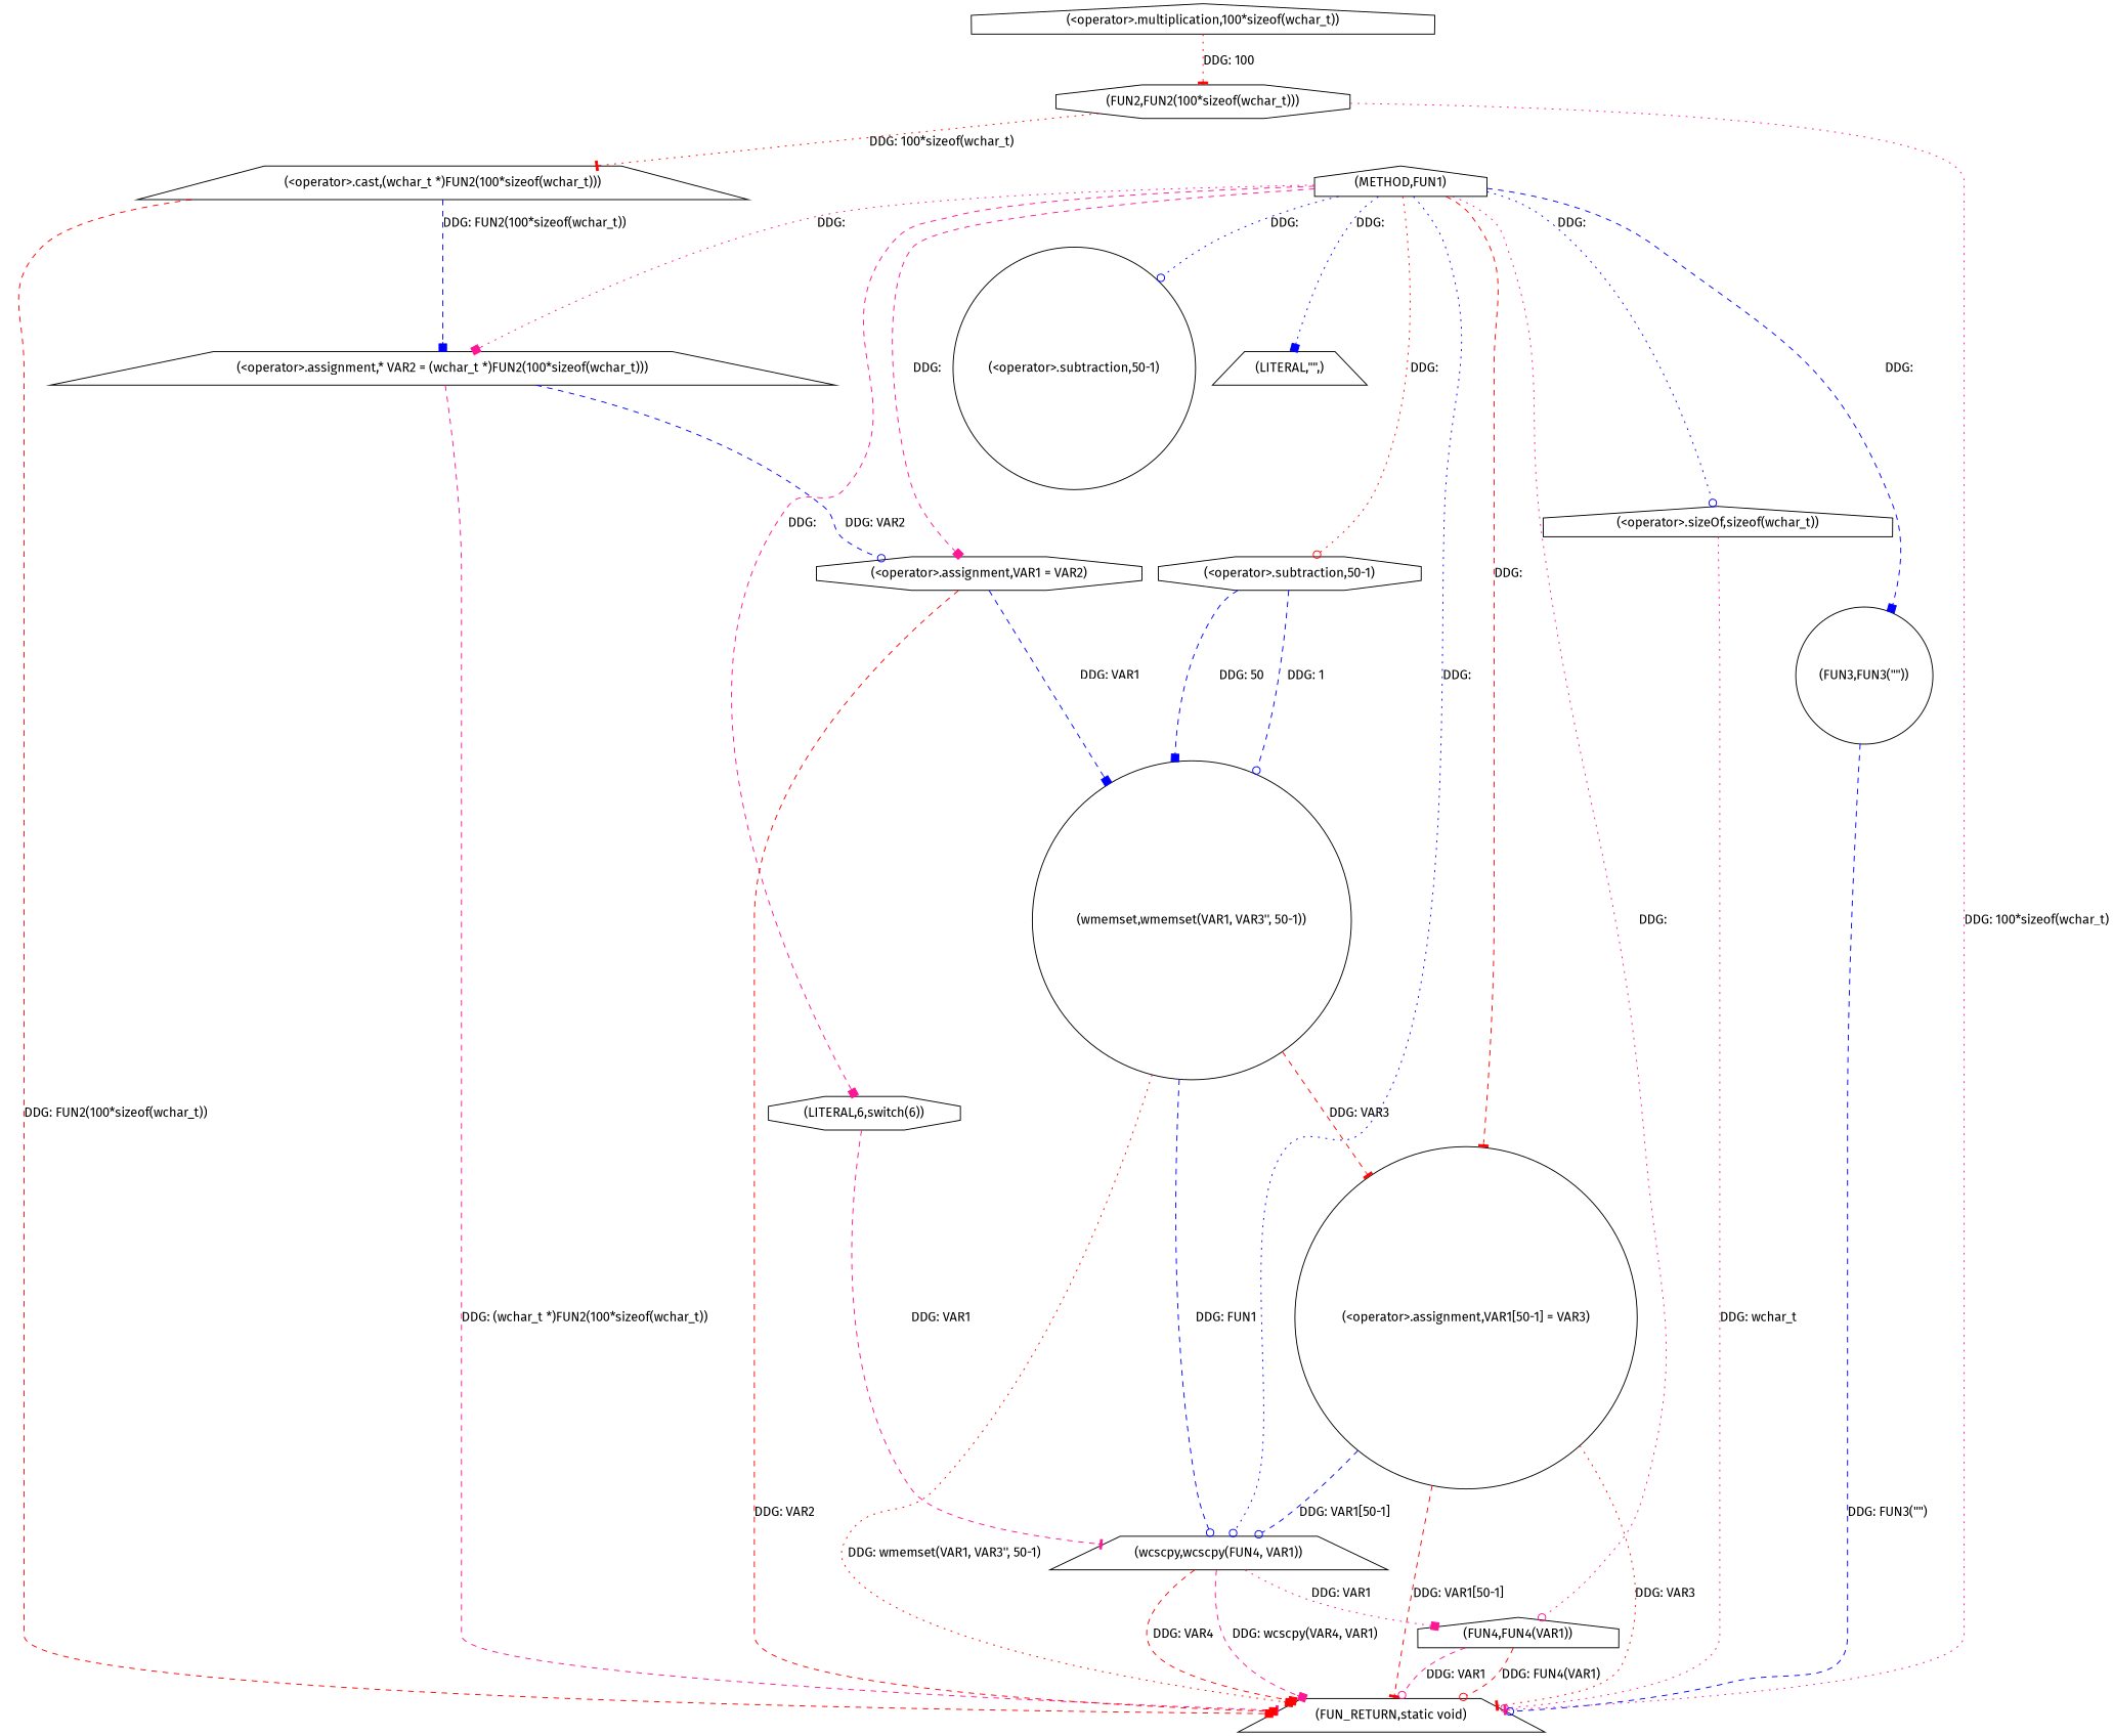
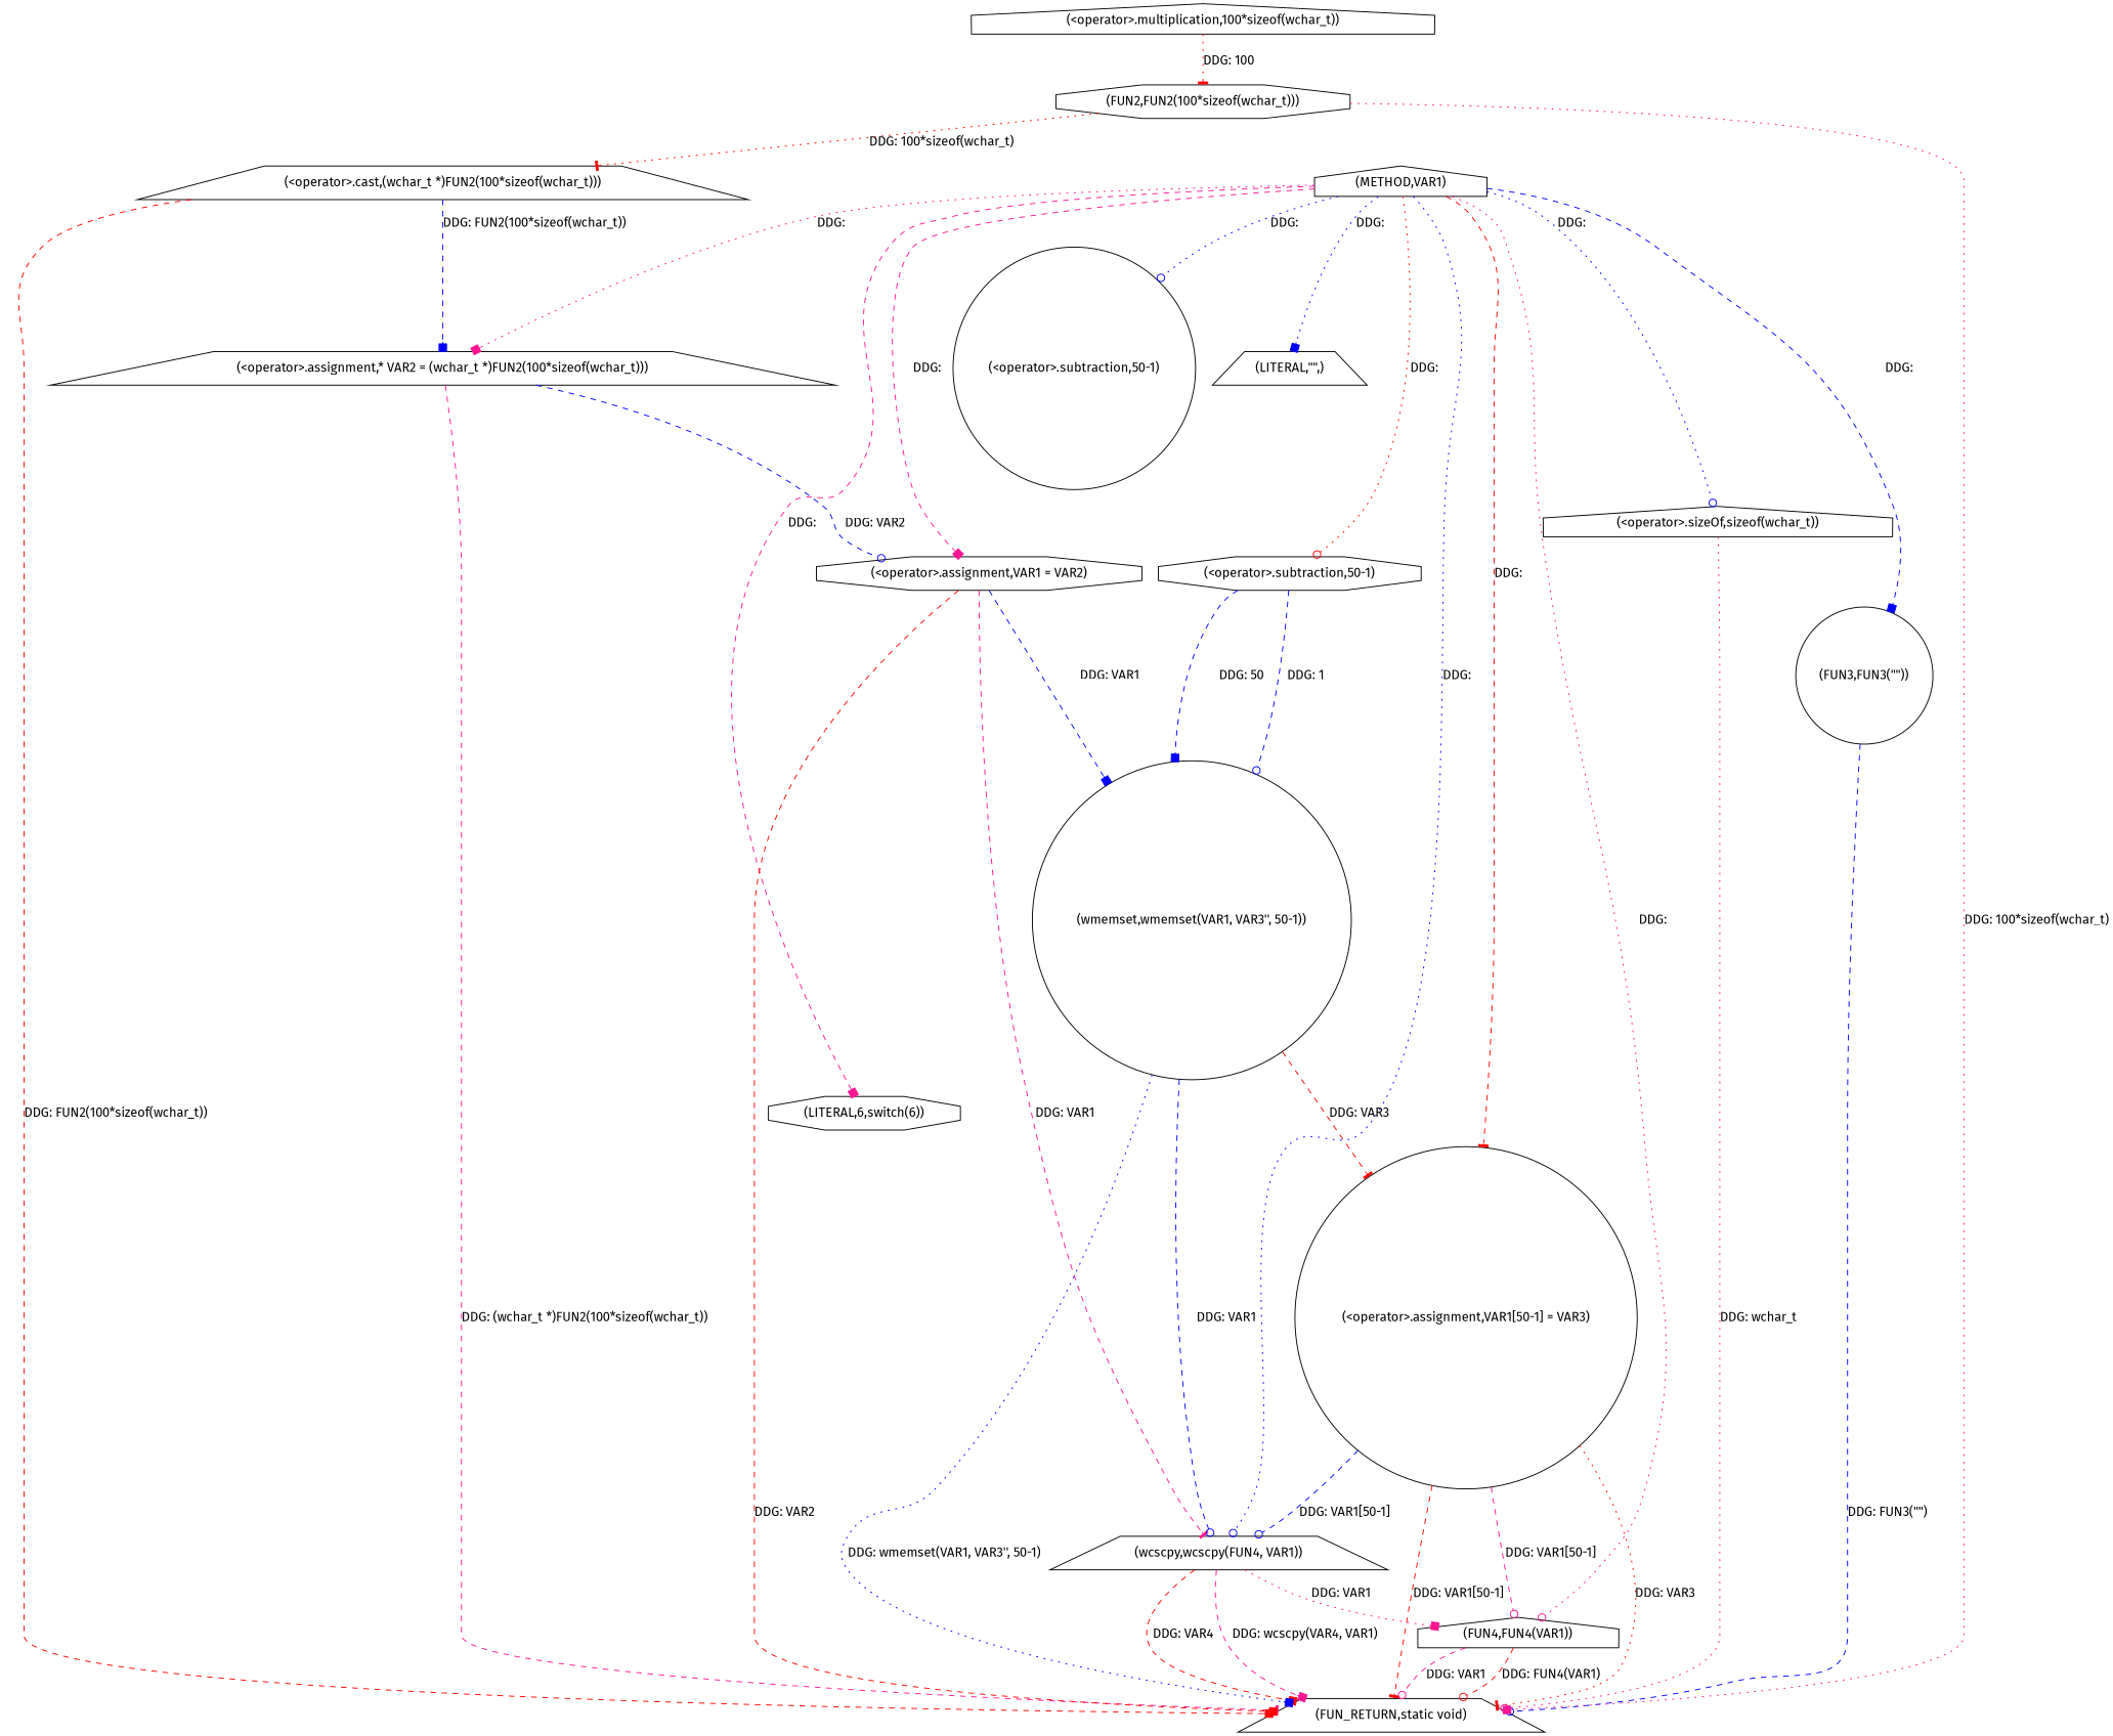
  digraph {
    fontname="Fira Sans"
    node [fontname="Fira Sans" shape=trapezium]
    edge [arrowhead=box color=blue fontname="Fira Sans" style=dashed]
-   n1 [label="(METHOD,FUN1)" shape=house]
+   n1 [label="(METHOD,VAR1)" shape=house]
    n2 [label="(<operator>.assignment,* VAR2 = (wchar_t *)FUN2(100*sizeof(wchar_t)))"]
    n3 [label="(<operator>.sizeOf,sizeof(wchar_t))" shape=house]
    n4 [label="(<operator>.assignment,VAR1 = VAR2)" shape=octagon]
    n5 [label="(LITERAL,6,switch(6))" shape=octagon]
    n6 [label="(<operator>.subtraction,50-1)" shape=octagon]
    n7 [label="(<operator>.assignment,VAR1[50-1] = VAR3)" shape=circle]
    n8 [label="(<operator>.subtraction,50-1)" shape=circle]
    n9 [label="(FUN3,FUN3(\"\"))" shape=circle]
    n10 [label="(LITERAL,\"\",)"]
    n11 [label="(wcscpy,wcscpy(FUN4, VAR1))"]
    n12 [label="(FUN4,FUN4(VAR1))" shape=house]
    n13 [label="(FUN_RETURN,static void)"]
    n14 [label="(<operator>.multiplication,100*sizeof(wchar_t))" shape=house]
    n15 [label="(FUN2,FUN2(100*sizeof(wchar_t)))" shape=octagon]
    n16 [label="(wmemset,wmemset(VAR1, VAR3'', 50-1))" shape=circle]
    n17 [label="(<operator>.cast,(wchar_t *)FUN2(100*sizeof(wchar_t)))"]
    n1 -> n2 [color=deeppink label="DDG: " style=dotted]
    n1 -> n3 [arrowhead=odot label="DDG: " style=dotted]
    n1 -> n4 [color=deeppink label="DDG: "]
    n1 -> n5 [color=deeppink label="DDG: "]
    n1 -> n6 [arrowhead=odot color=red label="DDG: " style=dotted]
    n1 -> n7 [arrowhead=tee color=red label="DDG: "]
    n1 -> n8 [arrowhead=odot label="DDG: " style=dotted]
    n1 -> n9 [label="DDG: "]
    n1 -> n10 [label="DDG: " style=dotted]
    n1 -> n11 [arrowhead=odot label="DDG: " style=dotted]
    n1 -> n12 [arrowhead=odot color=deeppink label="DDG: " style=dotted]
    n2 -> n4 [arrowhead=odot label="DDG: VAR2"]
    n2 -> n13 [arrowhead=tee color=deeppink label="DDG: (wchar_t *)FUN2(100*sizeof(wchar_t))"]
    n3 -> n13 [arrowhead=odot color=deeppink label="DDG: wchar_t" style=dotted]
-   n5 -> n11 [arrowhead=tee color=deeppink label="DDG: VAR1"]
+   n4 -> n11 [arrowhead=tee color=deeppink label="DDG: VAR1"]
    n4 -> n13 [color=red label="DDG: VAR2"]
    n4 -> n16 [label="DDG: VAR1"]
    n6 -> n16 [label="DDG: 50"]
    n6 -> n16 [arrowhead=odot label="DDG: 1"]
    n7 -> n11 [arrowhead=odot label="DDG: VAR1[50-1]"]
+   n7 -> n12 [arrowhead=odot color=deeppink label="DDG: VAR1[50-1]"]
    n7 -> n13 [arrowhead=tee color=red label="DDG: VAR1[50-1]"]
    n7 -> n13 [arrowhead=tee color=red label="DDG: VAR3" style=dotted]
    n9 -> n13 [arrowhead=odot label="DDG: FUN3(\"\")"]
    n11 -> n12 [color=deeppink label="DDG: VAR1" style=dotted]
    n11 -> n13 [color=deeppink label="DDG: wcscpy(VAR4, VAR1)"]
    n11 -> n13 [color=red label="DDG: VAR4"]
    n12 -> n13 [arrowhead=odot color=red label="DDG: FUN4(VAR1)"]
    n12 -> n13 [arrowhead=odot color=deeppink label="DDG: VAR1"]
    n14 -> n15 [arrowhead=tee color=red label="DDG: 100" style=dotted]
-   n15 -> n13 [arrowhead=tee color=deeppink label="DDG: 100*sizeof(wchar_t)" style=dotted]
+   n15 -> n13 [color=deeppink label="DDG: 100*sizeof(wchar_t)" style=dotted]
    n15 -> n17 [arrowhead=tee color=red label="DDG: 100*sizeof(wchar_t)" style=dotted]
    n16 -> n7 [arrowhead=tee color=red label="DDG: VAR3"]
-   n16 -> n11 [arrowhead=odot label="DDG: FUN1"]
-   n16 -> n13 [color=red label="DDG: wmemset(VAR1, VAR3'', 50-1)" style=dotted]
+   n16 -> n11 [arrowhead=odot label="DDG: VAR1"]
+   n16 -> n13 [label="DDG: wmemset(VAR1, VAR3'', 50-1)" style=dotted]
    n17 -> n2 [label="DDG: FUN2(100*sizeof(wchar_t))"]
    n17 -> n13 [color=red label="DDG: FUN2(100*sizeof(wchar_t))"]
  }
